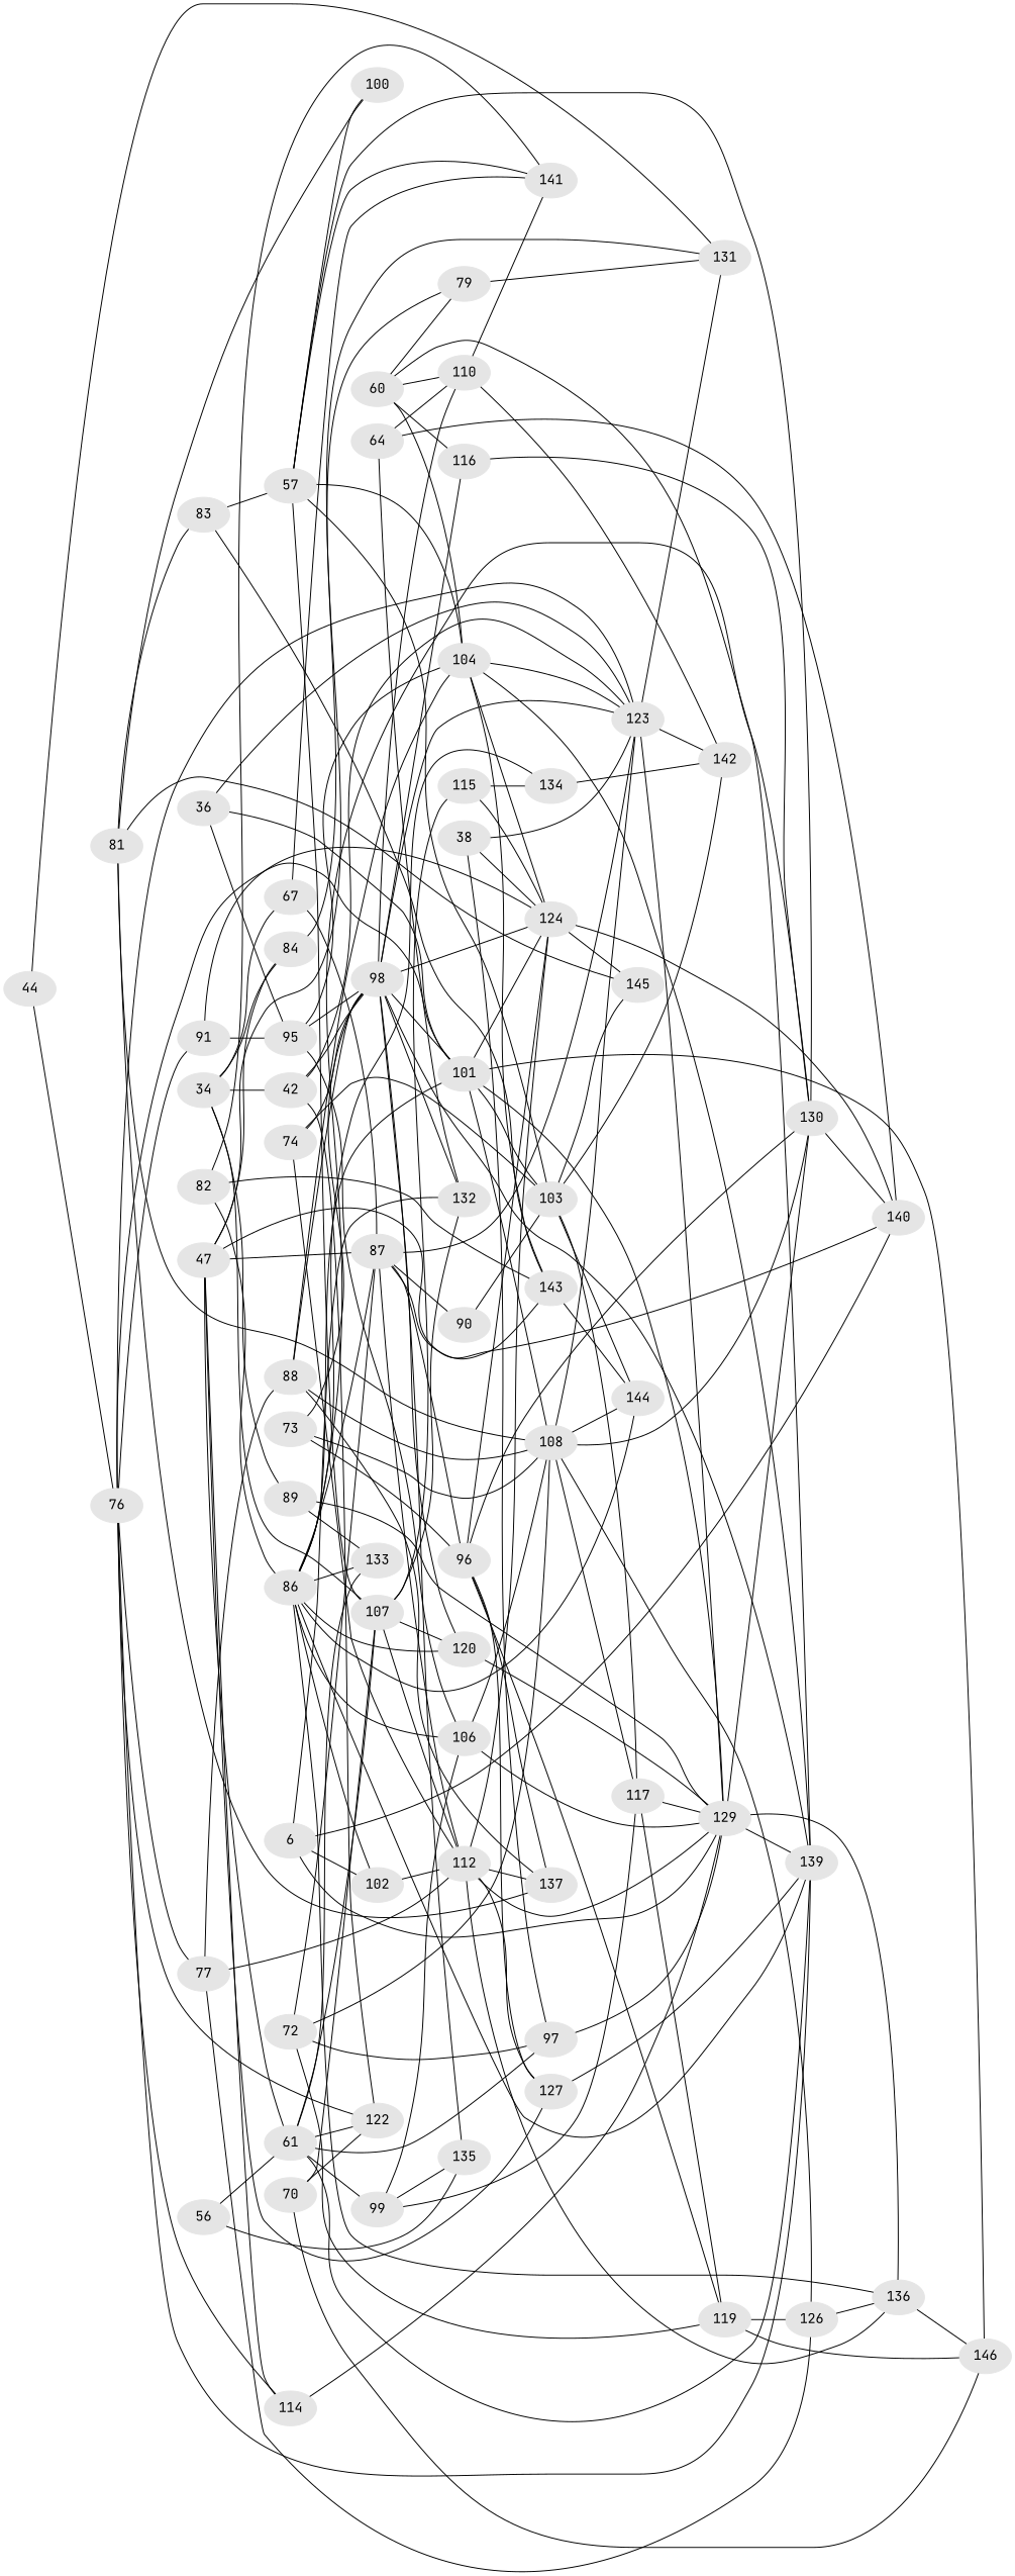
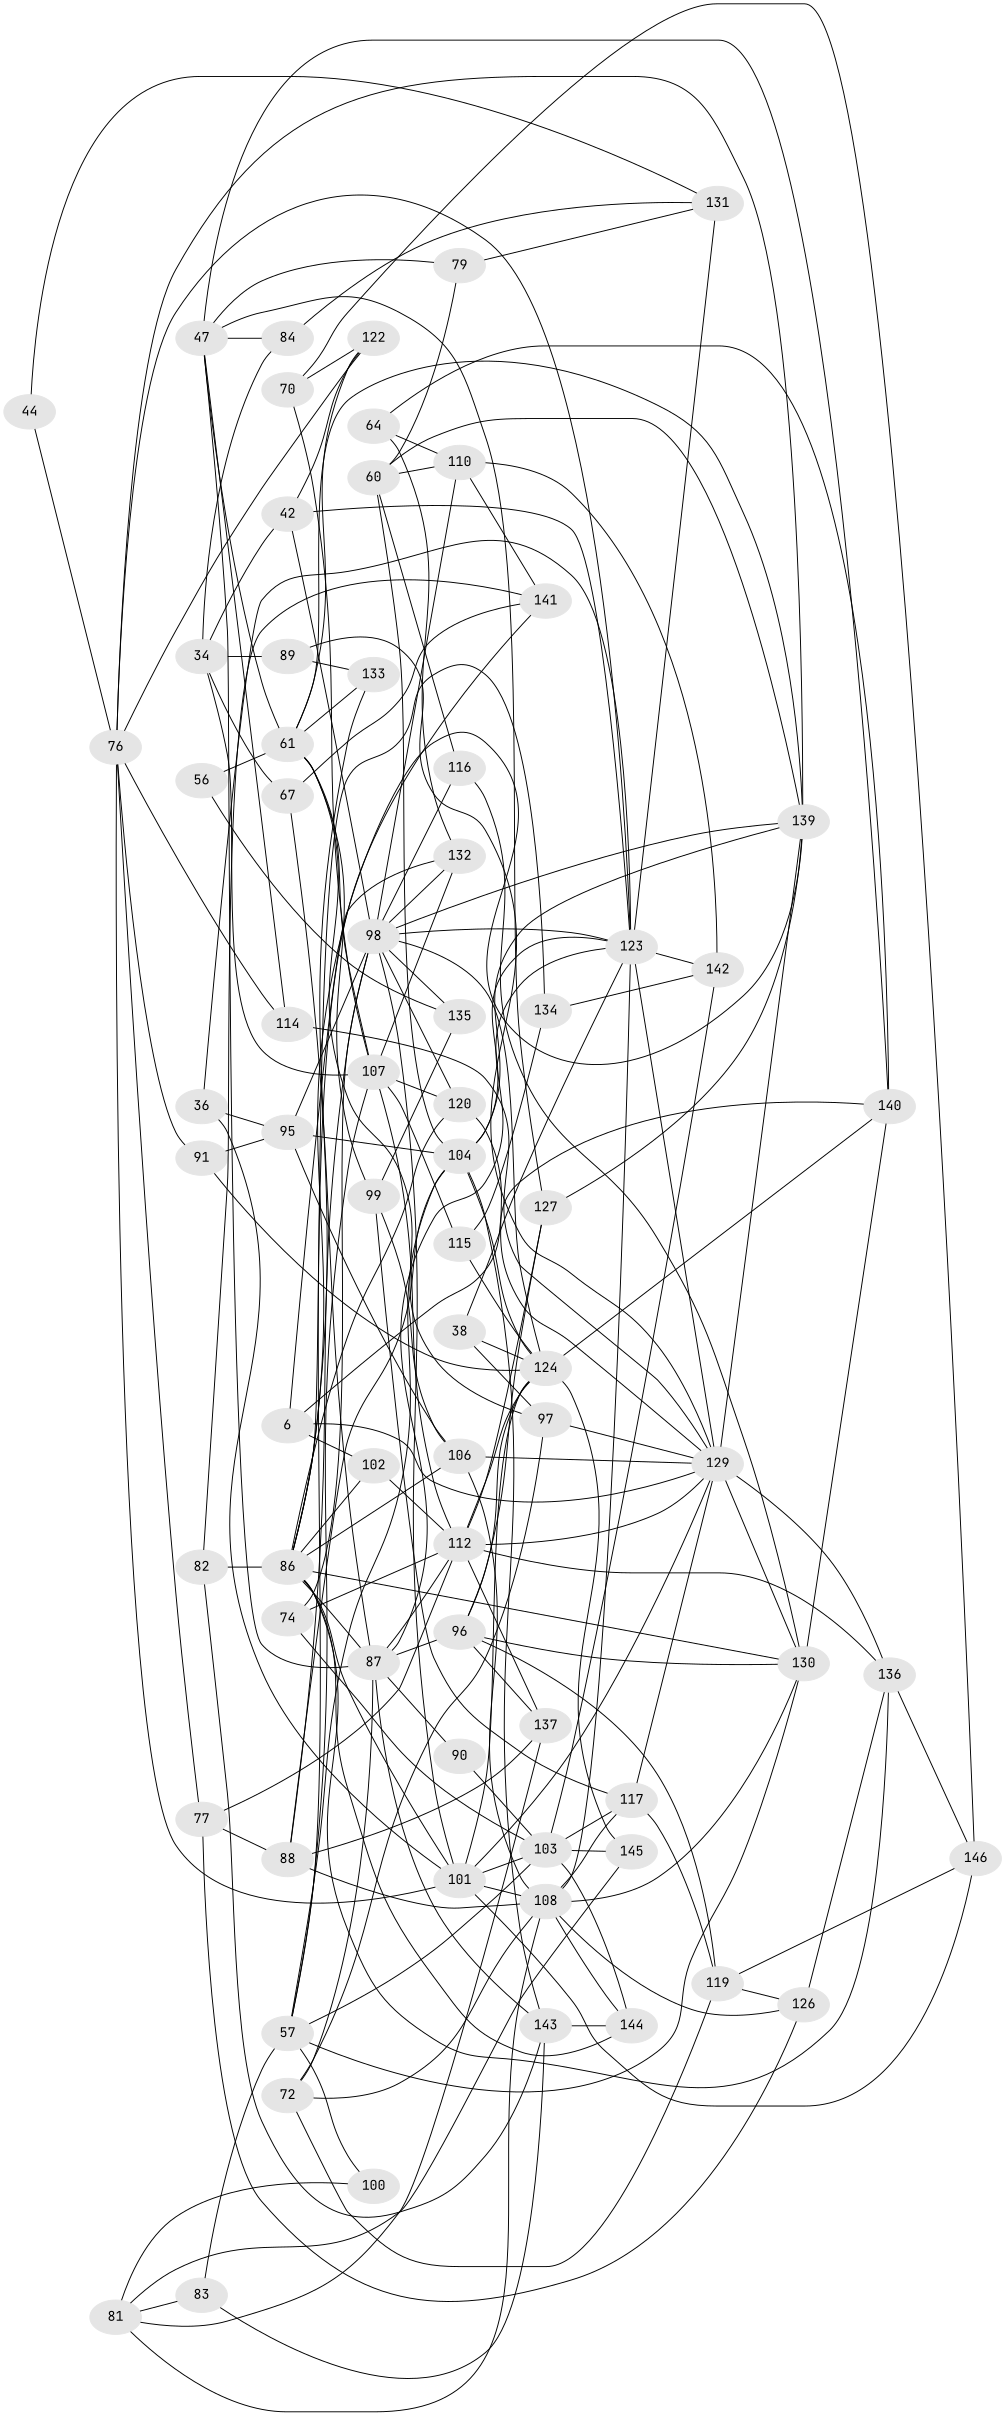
  graph {
    fontname="JetBrains Mono"
    rankdir=LR
    node [color=gray90 fontname="JetBrains Mono" style=filled]
    edge [fontname="JetBrains Mono"]
    6
    102
    129 [super="+128+48"]
    132
    140 [super="+4"]
    112 [super="+27+109"]
    130 [super="+52"]
    139 [super="+18+13+125"]
    136 [super="+68"]
    34
    42
    67
    84
    89
    107 [super="+75"]
    123 [super="+23+66+118"]
    98 [super="+94+93"]
    122
    87 [super="+55+80"]
    141
    131
    133
    120
    115
    36 [super="+9"]
    95 [super="+71"]
    101 [super="+16"]
    104 [super="+20+30"]
    106 [super="+49"]
    124 [super="+8+58+121"]
    103 [super="+21"]
    146 [super="+54"]
    108 [super="+105+92"]
    142 [super="+14"]
    97 [super="+69"]
    38
    145
    135
    110
    116 [super="+29"]
    76 [super="+22"]
    114
    77
    91
    44
    61 [super="+24+39"]
    99
    47
    79
    127
    96 [super="+43"]
    143 [super="+65+113"]
    90
    56
    57 [super="+53"]
    100
    144 [super="+138"]
    117 [super="+40"]
    60
    64
    70
    72
    119
    126
    137
-   73
    74
    88
    81 [super="+78"]
    83
    86 [super="+45+59"]
    134
    82
    6 -- 102
    6 -- 129
    6 -- 132
    6 -- 140 [weight=2]
    102 -- 112
    129 -- 130
    129 -- 139 [weight=2]
    129 -- 136 [weight=2]
    112 -- 129
    112 -- 136
    112 -- 124
    112 -- 127
    112 -- 137
    130 -- 140
    136 -- 146
    34 -- 42
    34 -- 67
    34 -- 84
    34 -- 89
    34 -- 107
    42 -- 123
    42 -- 98
    42 -- 122
    67 -- 87
    67 -- 141
    84 -- 131
    89 -- 129
    89 -- 133
    107 -- 132
    107 -- 112 [weight=2]
    107 -- 120
    107 -- 115
    123 -- 129
    123 -- 131
    123 -- 142
    98 -- 132
    98 -- 139 [weight=3]
    98 -- 123
    98 -- 120
    98 -- 101
    98 -- 124 [weight=3]
    98 -- 135
    98 -- 110
    98 -- 116 [weight=3]
    87 -- 112 [weight=2]
    87 -- 123 [weight=3]
    87 -- 96
    87 -- 143 [weight=2]
    87 -- 90
    120 -- 129
    115 -- 124 [weight=2]
    115 -- 134
    36 -- 123
    36 -- 95
    36 -- 101
    95 -- 98 [weight=2]
    95 -- 104
    95 -- 106
    101 -- 129 [weight=2]
    101 -- 124
    101 -- 103
    101 -- 146
    101 -- 108 [weight=3]
    104 -- 139
    104 -- 123 [weight=2]
    104 -- 124
    104 -- 143 [weight=2]
    106 -- 129
    106 -- 108
    124 -- 140
    124 -- 145
    103 -- 142
    103 -- 145
    103 -- 144
    103 -- 117
    108 -- 130
    108 -- 123
    108 -- 144 [weight=2]
    108 -- 117
    108 -- 126
    97 -- 129 [weight=2]
    38 -- 123
    38 -- 124
    38 -- 97
    110 -- 141
    110 -- 142
    116 -- 130
    76 -- 139
    76 -- 123
    76 -- 122
    76 -- 101
    76 -- 114
    76 -- 77
    76 -- 91
    114 -- 129
    77 -- 112
    77 -- 126
    77 -- 88
    91 -- 95
    91 -- 124
    44 -- 131
    44 -- 76
    61 -- 139
    61 -- 107
    61 -- 122
    61 -- 133
    61 -- 97 [weight=2]
    61 -- 99
    99 -- 106
    99 -- 135
    99 -- 117
    47 -- 140
    47 -- 84
    47 -- 87
    47 -- 114
    47 -- 61
    47 -- 79
    47 -- 127
    79 -- 131
    127 -- 139
    96 -- 130
    96 -- 124
    96 -- 127
    96 -- 119
    96 -- 137
    143 -- 144 [weight=2]
    90 -- 103
    56 -- 135
    56 -- 61
    57 -- 130 [weight=2]
    57 -- 107
    57 -- 141
    57 -- 104
    57 -- 103 [weight=2]
    57 -- 100
    117 -- 129
    117 -- 119
    60 -- 139
    60 -- 104
    60 -- 110
    60 -- 116 [weight=2]
    60 -- 79
    64 -- 132
    64 -- 140
    64 -- 110
    70 -- 107
    70 -- 122
    70 -- 146
    72 -- 87
    72 -- 108
    72 -- 97
    72 -- 119
    119 -- 146
    119 -- 126
    126 -- 136
-   73 -- 98
-   73 -- 108
-   73 -- 96
    74 -- 112
    74 -- 98
    74 -- 103
    88 -- 98
    88 -- 104
    88 -- 108
    88 -- 137
    81 -- 108 [weight=2]
    81 -- 145
    81 -- 100
    81 -- 137
    81 -- 83
    83 -- 143
    83 -- 57
    86 -- 102
    86 -- 130
    86 -- 139
    86 -- 136
    86 -- 87 [weight=3]
    86 -- 133
    86 -- 120
    86 -- 101
    86 -- 106
    86 -- 144 [weight=2]
    86 -- 134
    134 -- 142
    82 -- 141
    82 -- 143
    82 -- 86
  }
